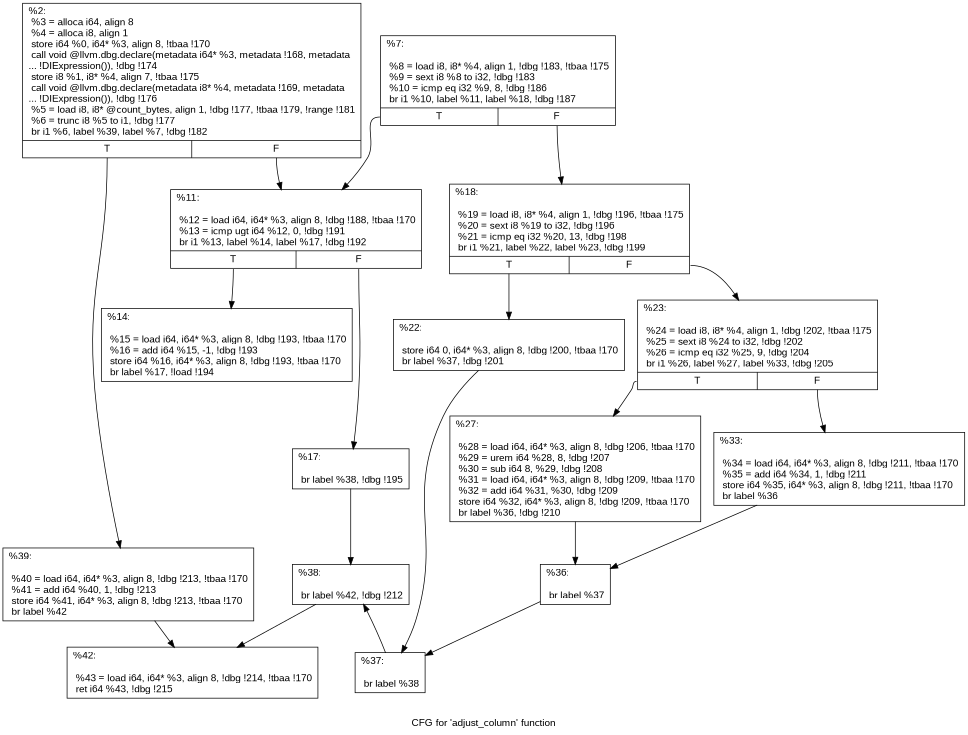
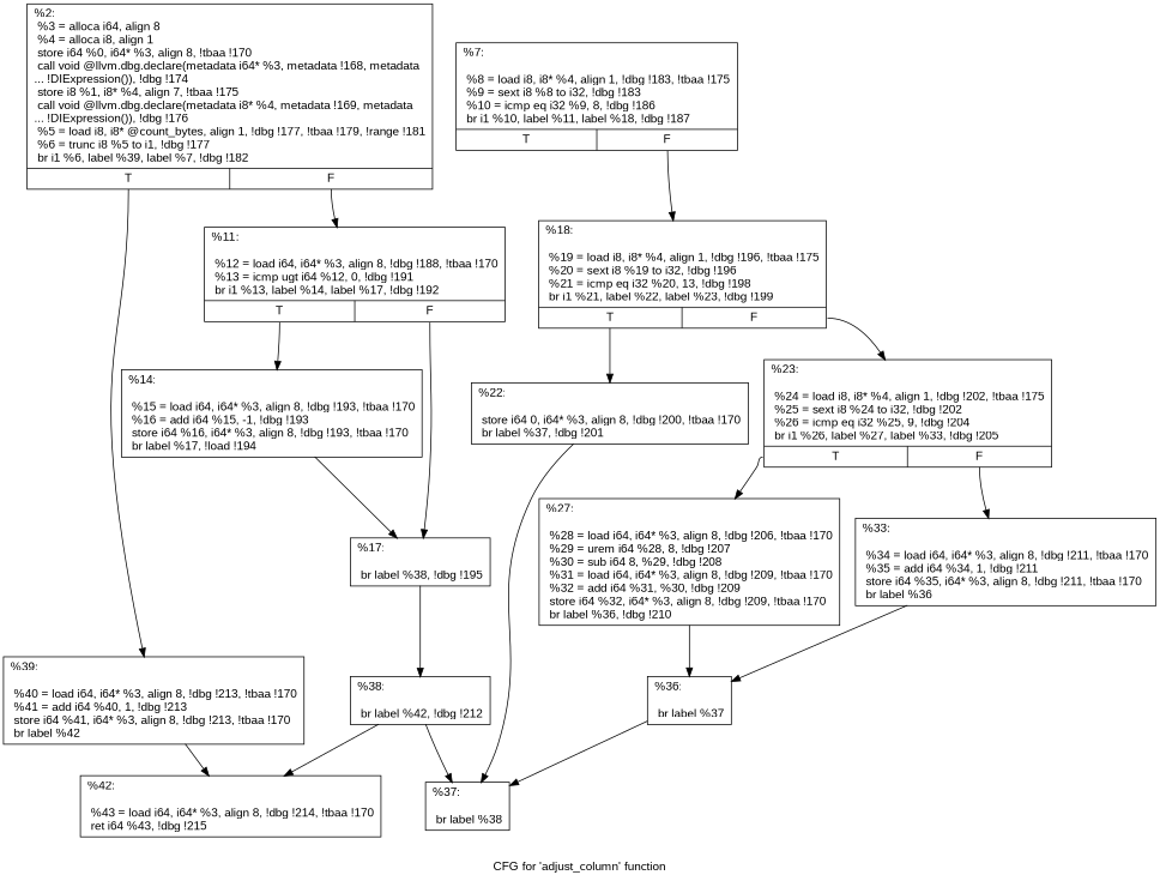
  digraph {
    fontname="Liberation Sans"
    label="CFG for 'adjust_column' function"
    node [fontname="Liberation Sans" shape=record]
    edge [fontname="Liberation Sans"]
    n1 [label="{%2:\l  %3 = alloca i64, align 8\l  %4 = alloca i8, align 1\l  store i64 %0, i64* %3, align 8, !tbaa !170\l  call void @llvm.dbg.declare(metadata i64* %3, metadata !168, metadata\l... !DIExpression()), !dbg !174\l  store i8 %1, i8* %4, align 7, !tbaa !175\l  call void @llvm.dbg.declare(metadata i8* %4, metadata !169, metadata\l... !DIExpression()), !dbg !176\l  %5 = load i8, i8* @count_bytes, align 1, !dbg !177, !tbaa !179, !range !181\l  %6 = trunc i8 %5 to i1, !dbg !177\l  br i1 %6, label %39, label %7, !dbg !182\l|{<s0>T|<s1>F}}"]
    n2 [label="{%39:\l\l  %40 = load i64, i64* %3, align 8, !dbg !213, !tbaa !170\l  %41 = add i64 %40, 1, !dbg !213\l  store i64 %41, i64* %3, align 8, !dbg !213, !tbaa !170\l  br label %42\l}"]
    n3 [label="{%11:\l\l  %12 = load i64, i64* %3, align 8, !dbg !188, !tbaa !170\l  %13 = icmp ugt i64 %12, 0, !dbg !191\l  br i1 %13, label %14, label %17, !dbg !192\l|{<s0>T|<s1>F}}"]
    n4 [label="{%42:\l\l  %43 = load i64, i64* %3, align 8, !dbg !214, !tbaa !170\l  ret i64 %43, !dbg !215\l}"]
    n5 [label="{%7:\l\l  %8 = load i8, i8* %4, align 1, !dbg !183, !tbaa !175\l  %9 = sext i8 %8 to i32, !dbg !183\l  %10 = icmp eq i32 %9, 8, !dbg !186\l  br i1 %10, label %11, label %18, !dbg !187\l|{<s0>T|<s1>F}}"]
    n6 [label="{%18:\l\l  %19 = load i8, i8* %4, align 1, !dbg !196, !tbaa !175\l  %20 = sext i8 %19 to i32, !dbg !196\l  %21 = icmp eq i32 %20, 13, !dbg !198\l  br i1 %21, label %22, label %23, !dbg !199\l|{<s0>T|<s1>F}}"]
    n7 [label="{%14:\l\l  %15 = load i64, i64* %3, align 8, !dbg !193, !tbaa !170\l  %16 = add i64 %15, -1, !dbg !193\l  store i64 %16, i64* %3, align 8, !dbg !193, !tbaa !170\l  br label %17, !load !194\l}"]
    n8 [label="{%17:\l\l  br label %38, !dbg !195\l}"]
    n9 [label="{%22:\l\l  store i64 0, i64* %3, align 8, !dbg !200, !tbaa !170\l  br label %37, !dbg !201\l}"]
    n10 [label="{%23:\l\l  %24 = load i8, i8* %4, align 1, !dbg !202, !tbaa !175\l  %25 = sext i8 %24 to i32, !dbg !202\l  %26 = icmp eq i32 %25, 9, !dbg !204\l  br i1 %26, label %27, label %33, !dbg !205\l|{<s0>T|<s1>F}}"]
    n11 [label="{%38:\l\l  br label %42, !dbg !212\l}"]
    n12 [label="{%37:\l\l  br label %38\l}"]
    n13 [label="{%27:\l\l  %28 = load i64, i64* %3, align 8, !dbg !206, !tbaa !170\l  %29 = urem i64 %28, 8, !dbg !207\l  %30 = sub i64 8, %29, !dbg !208\l  %31 = load i64, i64* %3, align 8, !dbg !209, !tbaa !170\l  %32 = add i64 %31, %30, !dbg !209\l  store i64 %32, i64* %3, align 8, !dbg !209, !tbaa !170\l  br label %36, !dbg !210\l}"]
    n14 [label="{%33:\l\l  %34 = load i64, i64* %3, align 8, !dbg !211, !tbaa !170\l  %35 = add i64 %34, 1, !dbg !211\l  store i64 %35, i64* %3, align 8, !dbg !211, !tbaa !170\l  br label %36\l}"]
    n15 [label="{%36:\l\l  br label %37\l}"]
    n1 -> n2 [tailport=s0]
    n1 -> n3 [tailport=s1]
    n2 -> n4
    n3 -> n7 [tailport=s0]
    n3 -> n8 [tailport=s1]
-   n5 -> n3 [tailport=s0]
    n5 -> n6 [tailport=s1]
    n6 -> n9 [tailport=s0]
    n6 -> n10 [tailport=s1]
+   n7 -> n8
    n8 -> n11
    n9 -> n12
    n10 -> n13 [tailport=s0]
    n10 -> n14 [tailport=s1]
    n11 -> n4
-   n12 -> n11
+   n11 -> n12
    n13 -> n15
    n14 -> n15
    n15 -> n12
  }
